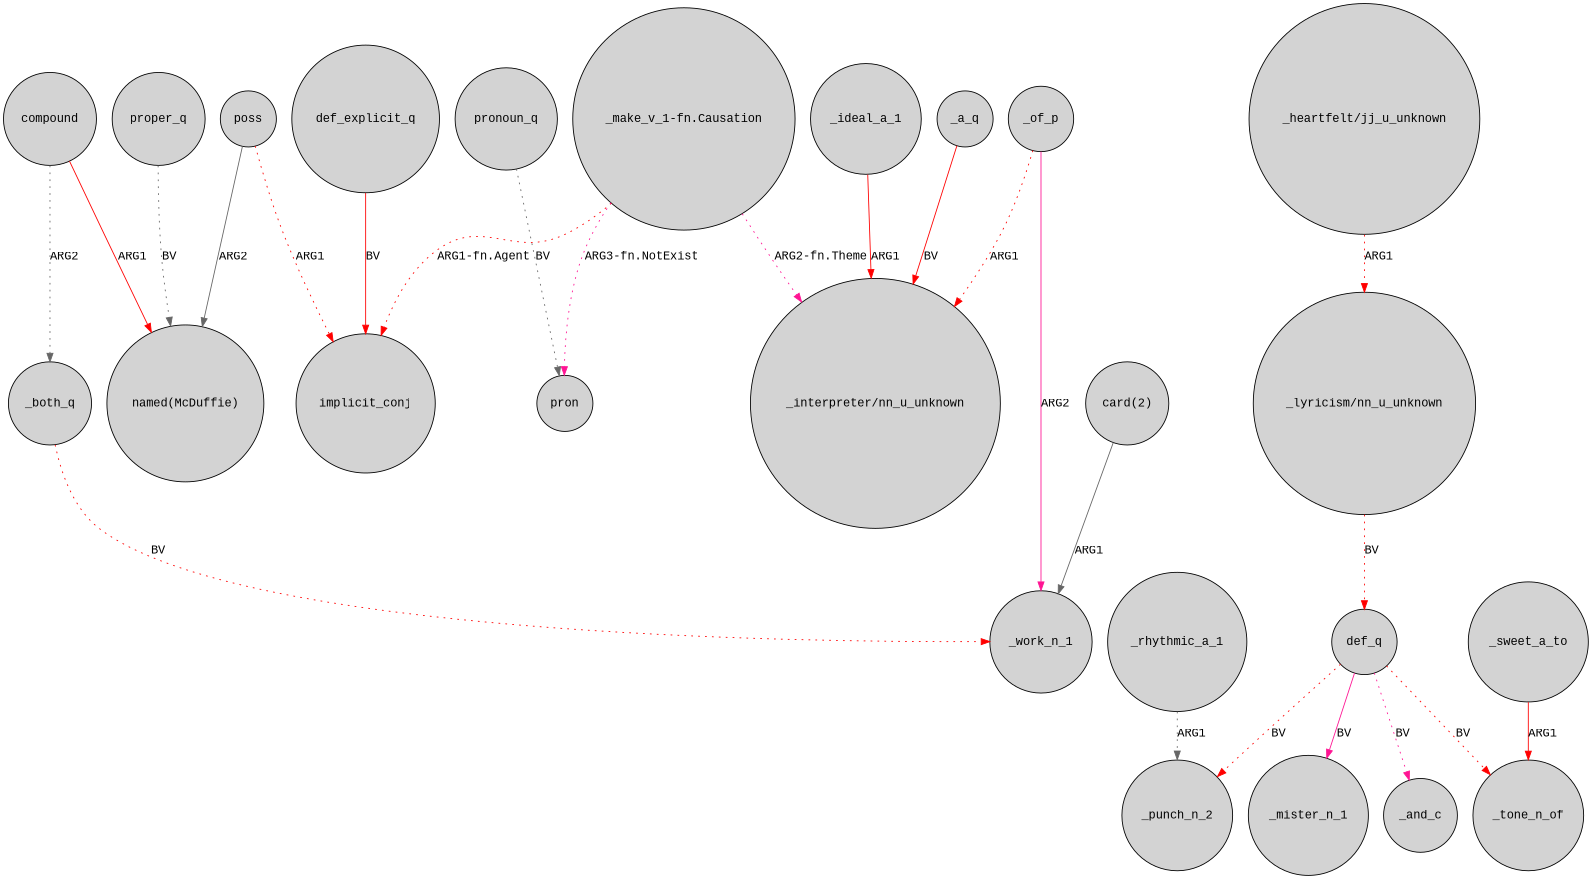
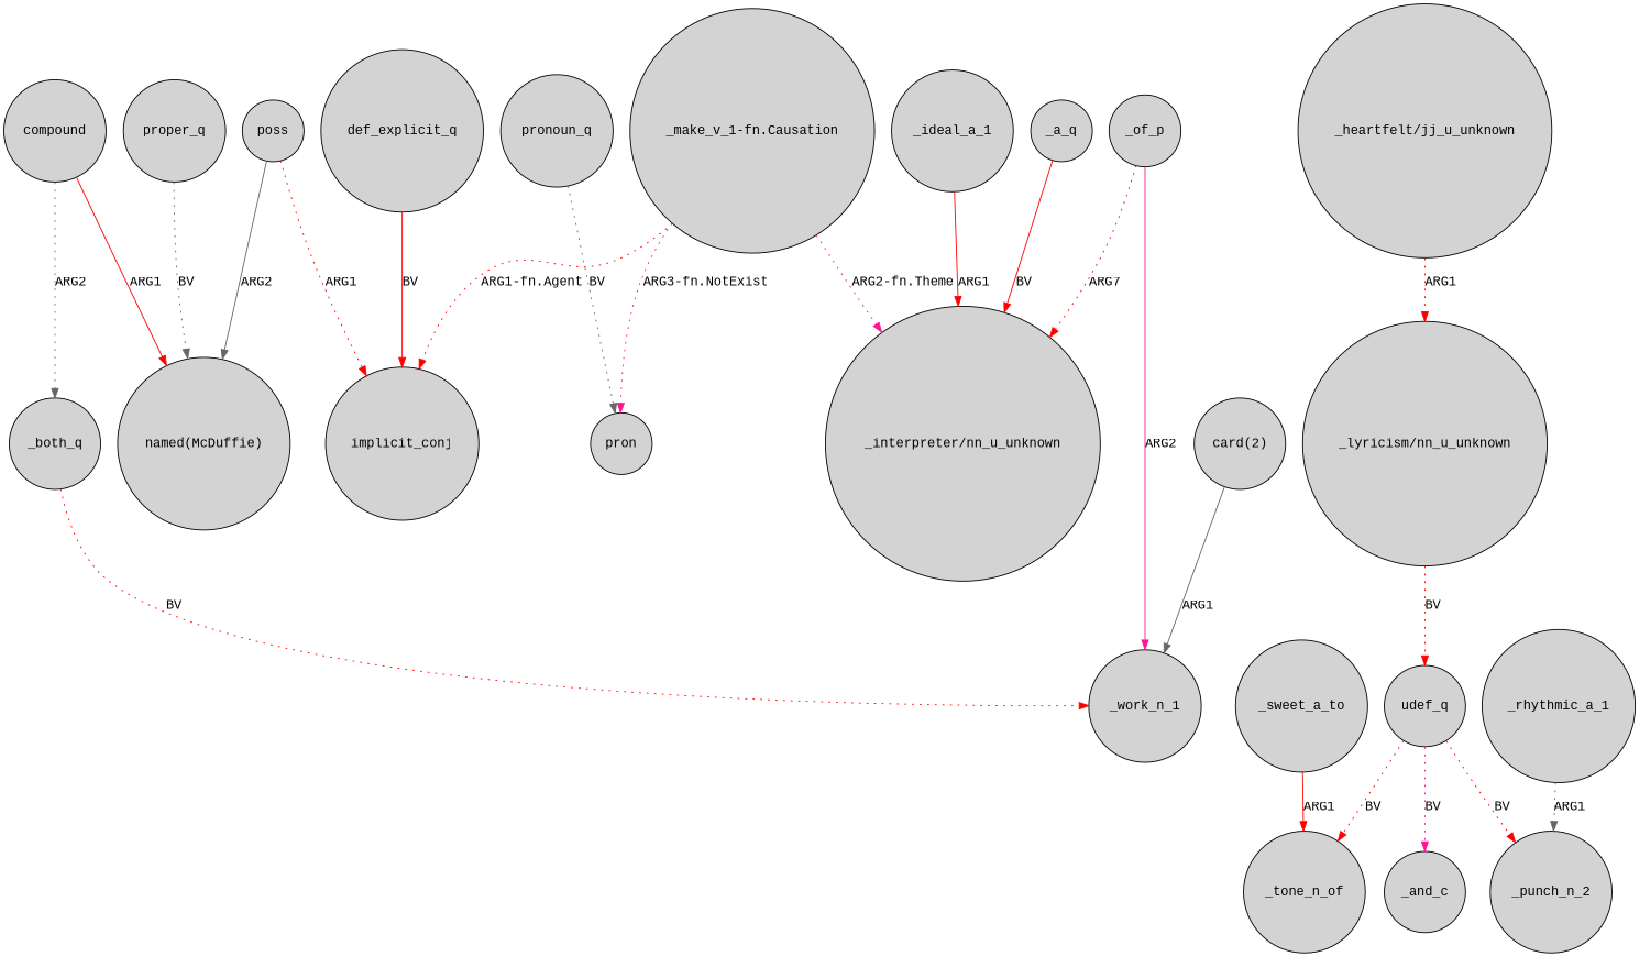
  digraph {
    fontname="Liberation Mono"
    node [fontname="Liberation Mono" shape=circle style=filled]
    edge [color=red fontname="Liberation Mono" style=dotted]
    compound
    "named(McDuffie)"
    _both_q
    proper_q
    _of_p
    _work_n_1
    "_interpreter/nn_u_unknown"
-   udef_q [label=def_q]
-   _mister_n_1
+   udef_q
    _tone_n_of
    n11 [label=_punch_n_2]
    _and_c
    "_lyricism/nn_u_unknown"
    def_explicit_q
    implicit_conj
    "card(2)"
    "_heartfelt/jj_u_unknown"
    poss
    _sweet_a_to
    pronoun_q
    pron
    "_make_v_1-fn.Causation"
    _rhythmic_a_1
    _ideal_a_1
    _a_q
    compound -> "named(McDuffie)" [label=ARG1 style=solid]
    compound -> _both_q [color=gray40 label=ARG2]
    _both_q -> _work_n_1 [label=BV]
    proper_q -> "named(McDuffie)" [color=gray40 label=BV]
    _of_p -> _work_n_1 [color=deeppink label=ARG2 style=solid]
-   _of_p -> "_interpreter/nn_u_unknown" [label=ARG1]
-   udef_q -> _mister_n_1 [color=deeppink label=BV style=solid]
+   _of_p -> "_interpreter/nn_u_unknown" [label=ARG7]
    udef_q -> _tone_n_of [label=BV]
    udef_q -> n11 [label=BV]
    udef_q -> _and_c [color=deeppink label=BV]
    "_lyricism/nn_u_unknown" -> udef_q [label=BV]
    def_explicit_q -> implicit_conj [label=BV style=solid]
    "card(2)" -> _work_n_1 [color=gray40 label=ARG1 style=solid]
    "_heartfelt/jj_u_unknown" -> "_lyricism/nn_u_unknown" [label=ARG1]
    poss -> "named(McDuffie)" [color=gray40 label=ARG2 style=solid]
    poss -> implicit_conj [label=ARG1]
    _sweet_a_to -> _tone_n_of [label=ARG1 style=solid]
    pronoun_q -> pron [color=gray40 label=BV]
    "_make_v_1-fn.Causation" -> "_interpreter/nn_u_unknown" [color=deeppink label="ARG2-fn.Theme"]
    "_make_v_1-fn.Causation" -> implicit_conj [label="ARG1-fn.Agent"]
    "_make_v_1-fn.Causation" -> pron [color=deeppink label="ARG3-fn.NotExist"]
    _rhythmic_a_1 -> n11 [color=gray40 label=ARG1]
    _ideal_a_1 -> "_interpreter/nn_u_unknown" [label=ARG1 style=solid]
    _a_q -> "_interpreter/nn_u_unknown" [label=BV style=solid]
  }
